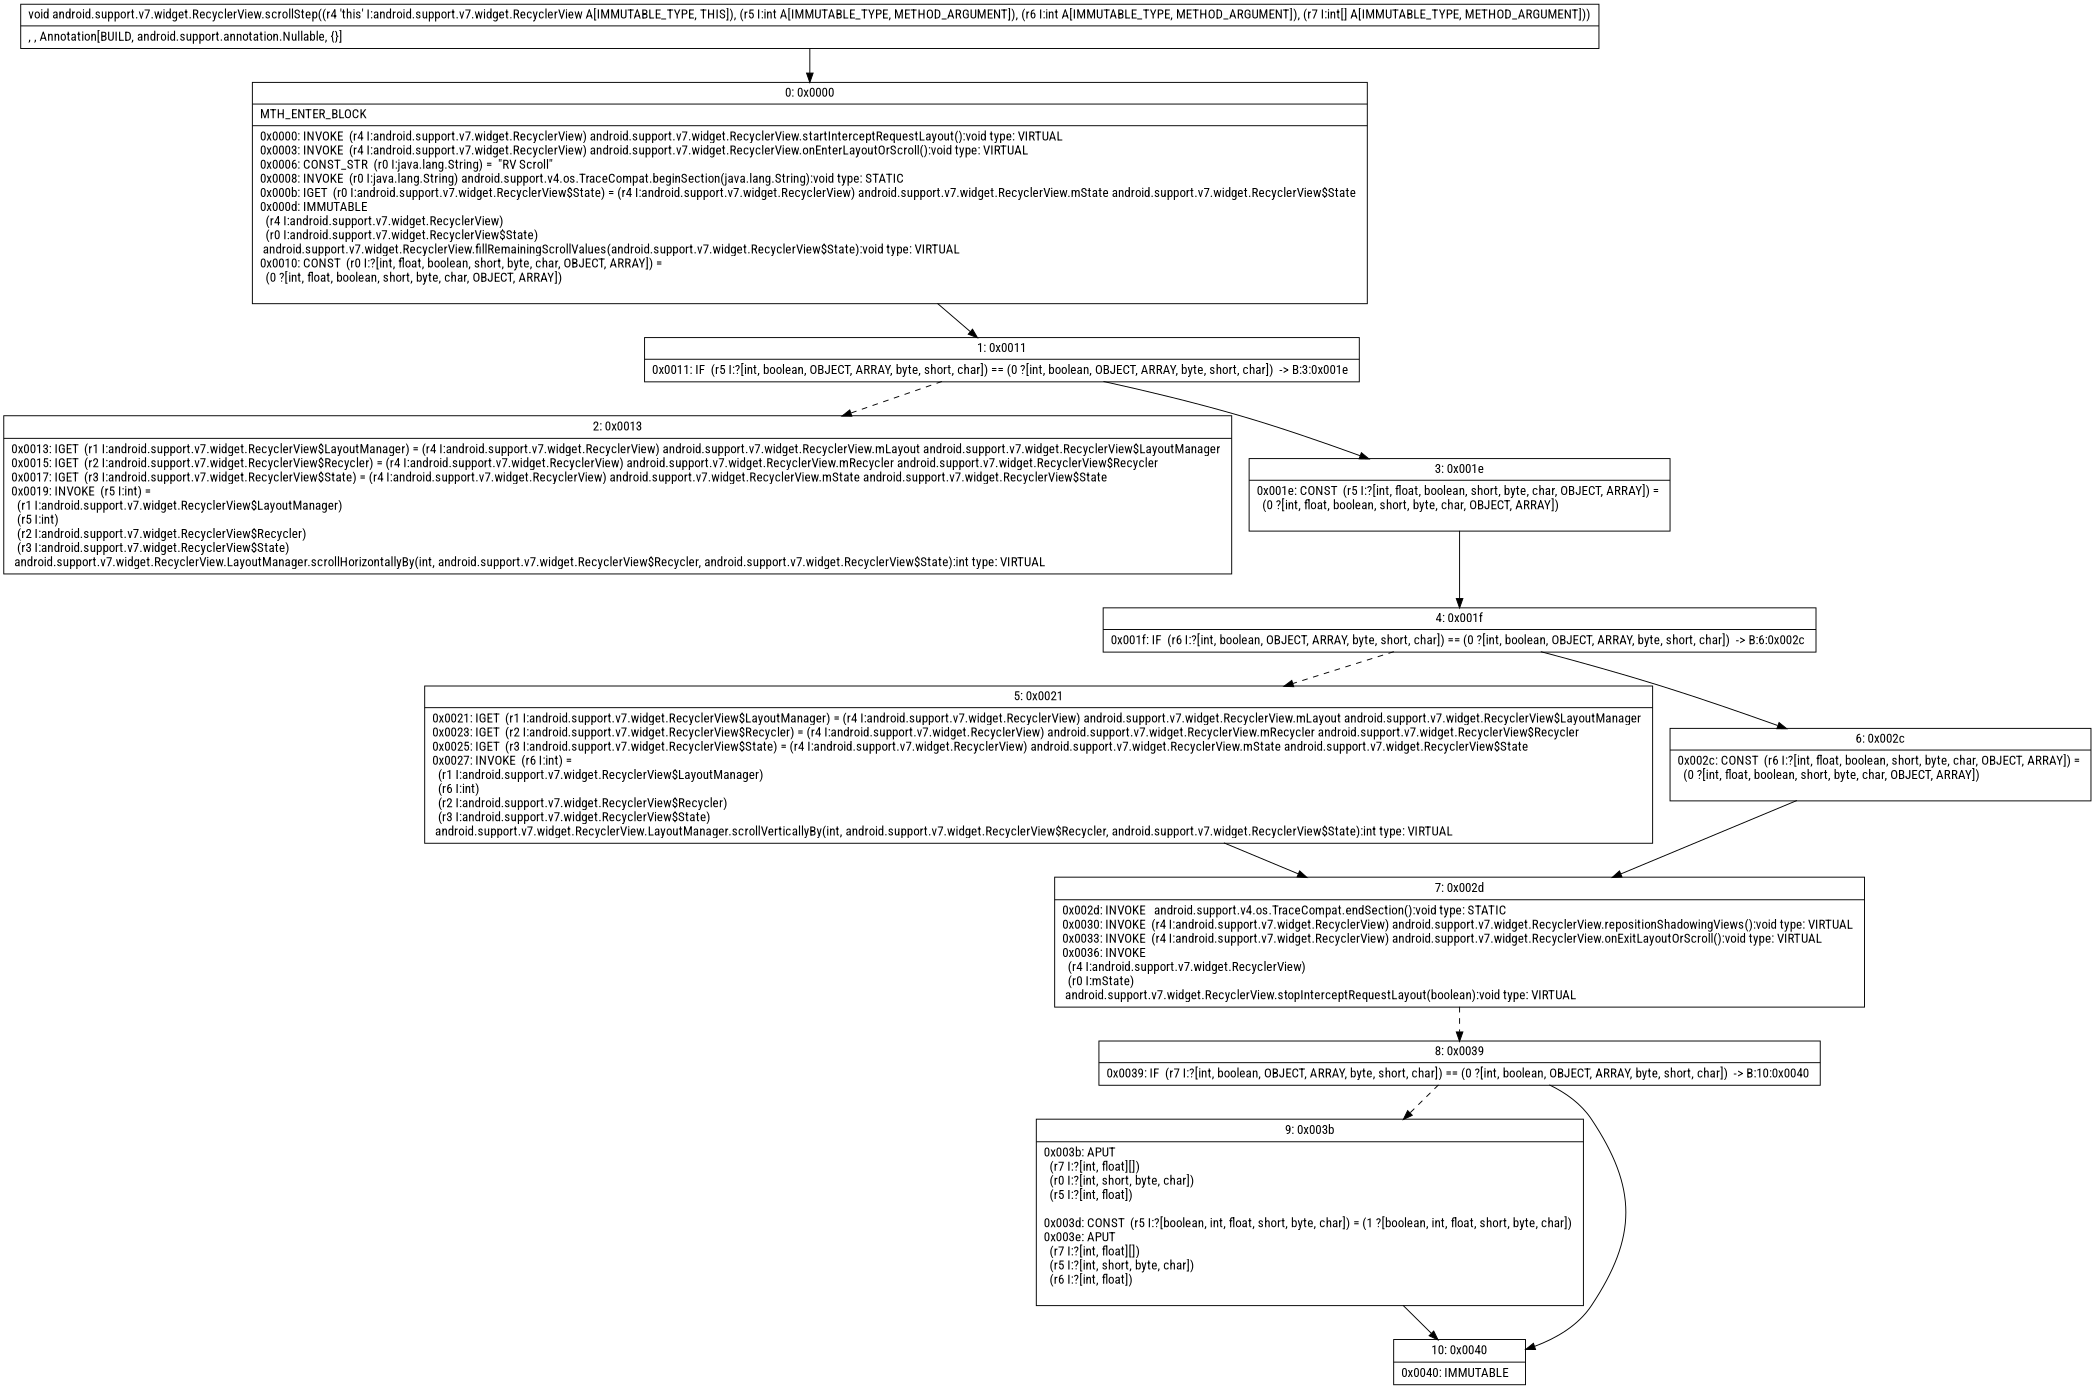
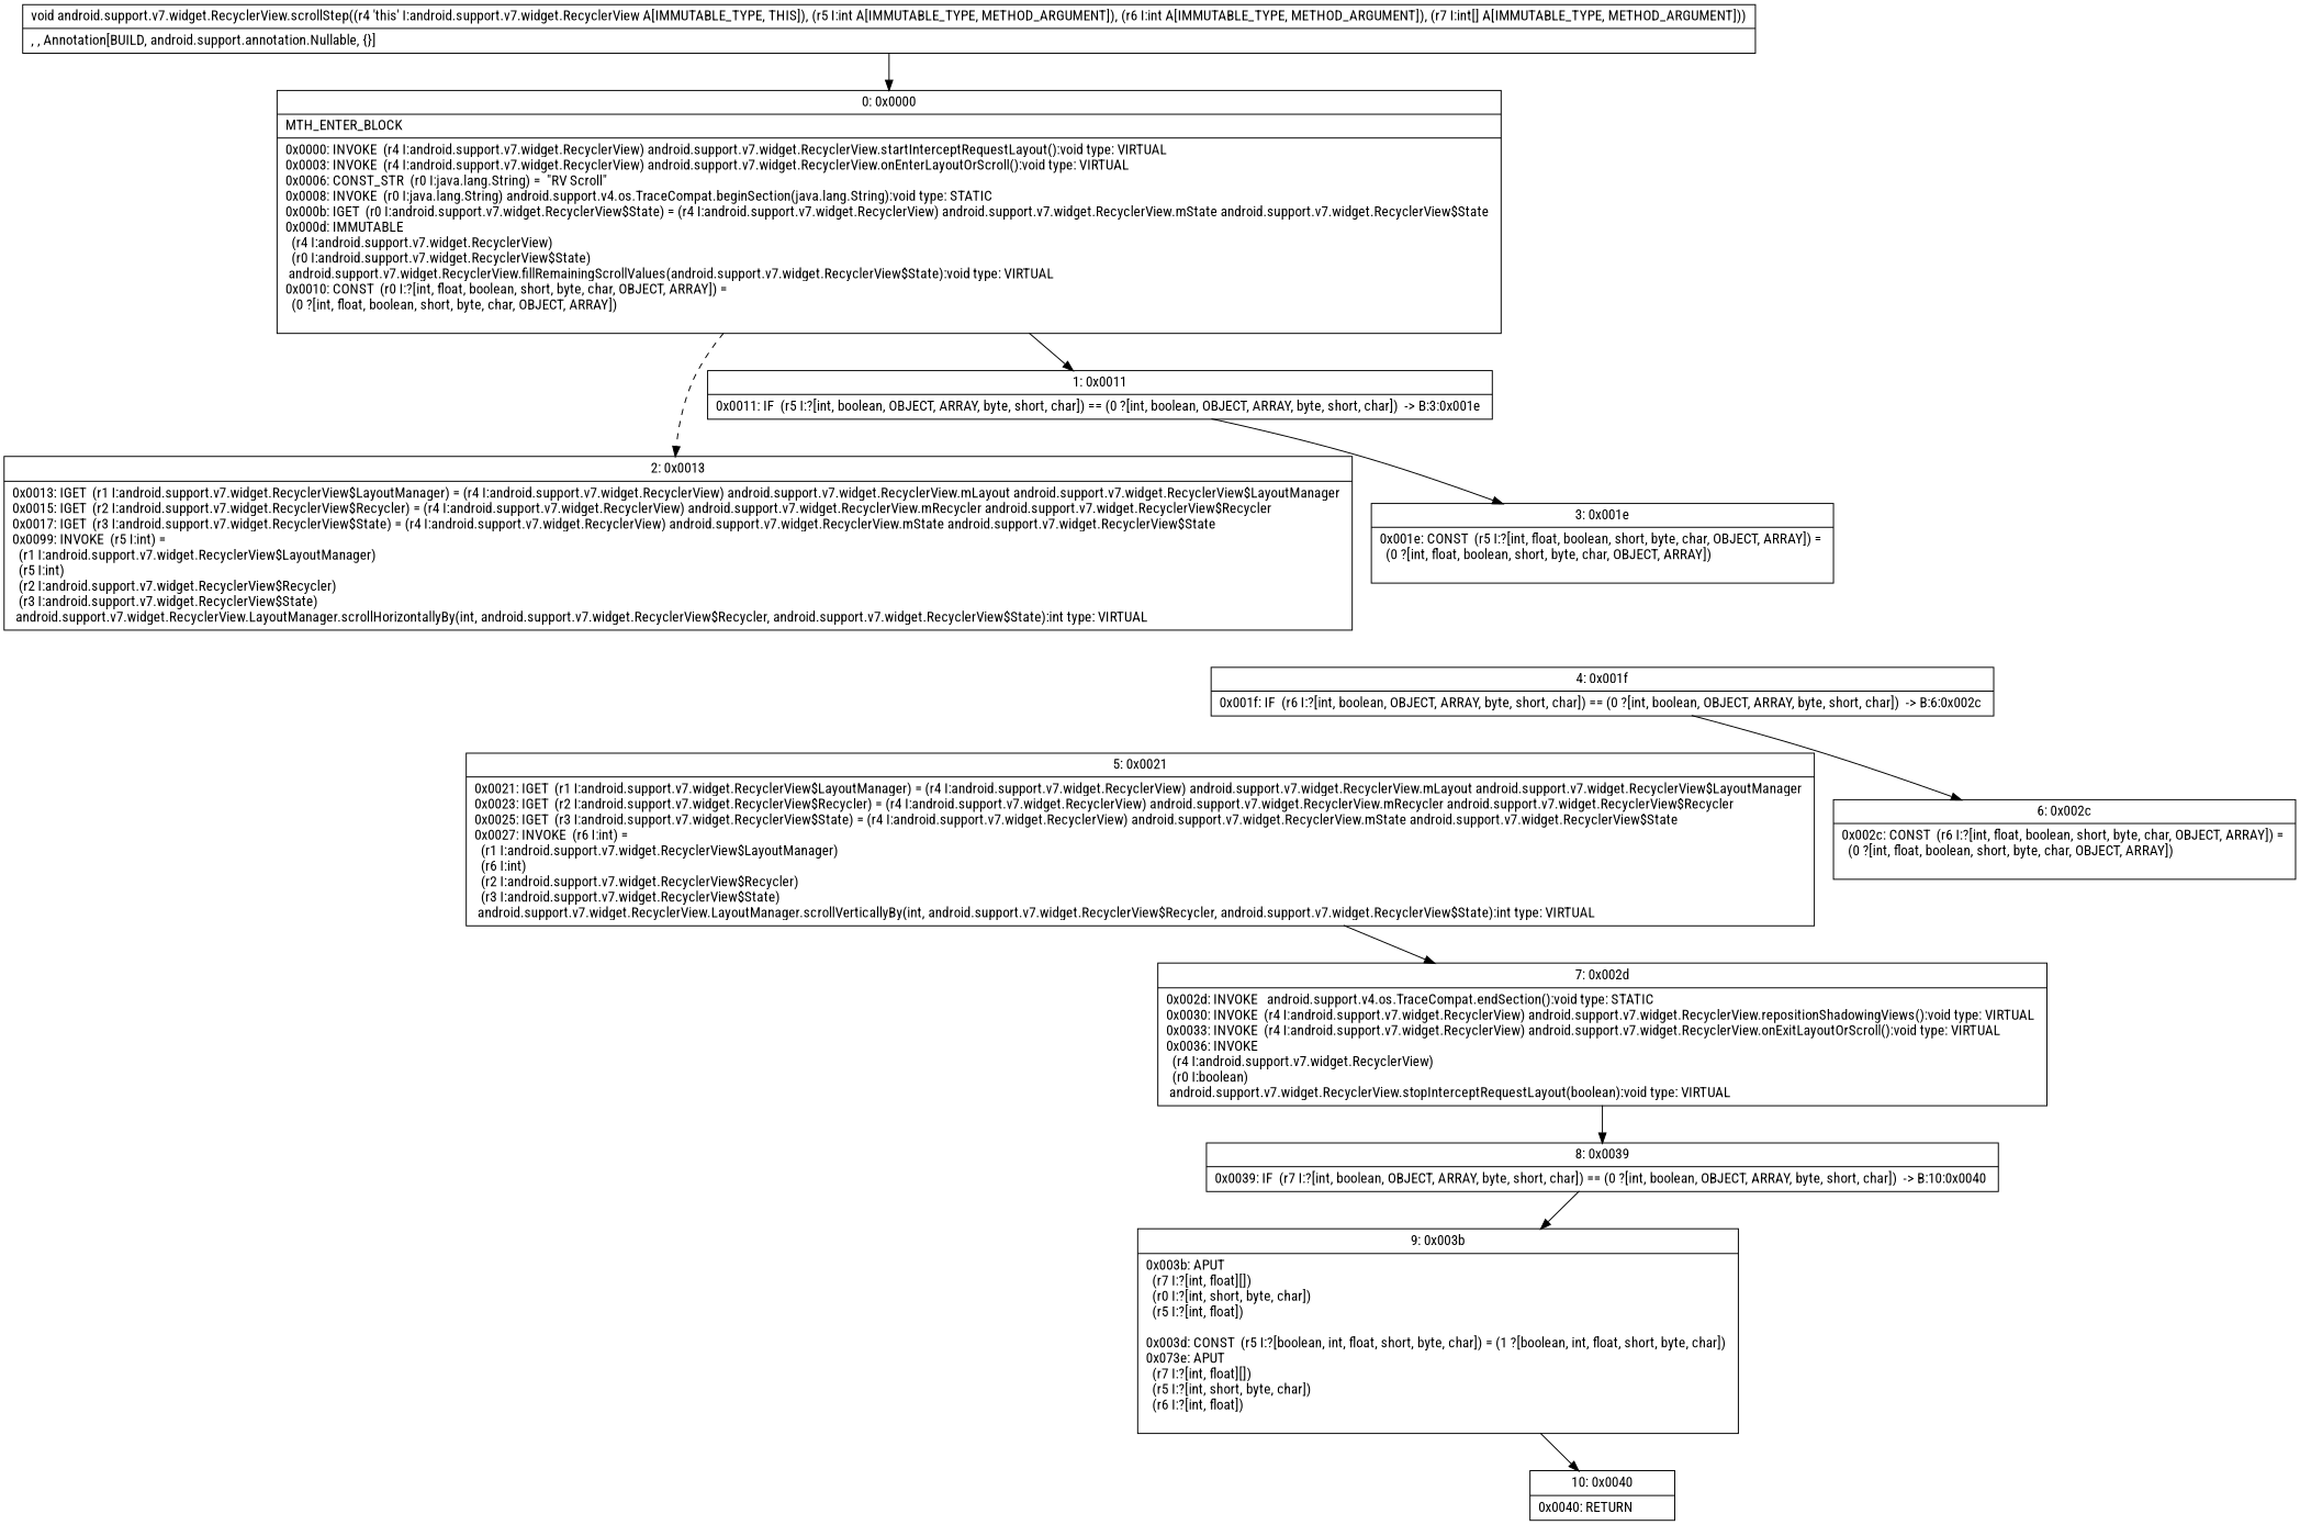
  digraph {
    fontname="Roboto Condensed"
    node [fontname="Roboto Condensed" shape=record]
    edge [fontname="Roboto Condensed"]
    n1 [label="{0\:\ 0x0000|MTH_ENTER_BLOCK\l|0x0000: INVOKE  (r4 I:android.support.v7.widget.RecyclerView) android.support.v7.widget.RecyclerView.startInterceptRequestLayout():void type: VIRTUAL \l0x0003: INVOKE  (r4 I:android.support.v7.widget.RecyclerView) android.support.v7.widget.RecyclerView.onEnterLayoutOrScroll():void type: VIRTUAL \l0x0006: CONST_STR  (r0 I:java.lang.String) =  \"RV Scroll\" \l0x0008: INVOKE  (r0 I:java.lang.String) android.support.v4.os.TraceCompat.beginSection(java.lang.String):void type: STATIC \l0x000b: IGET  (r0 I:android.support.v7.widget.RecyclerView$State) = (r4 I:android.support.v7.widget.RecyclerView) android.support.v7.widget.RecyclerView.mState android.support.v7.widget.RecyclerView$State \l0x000d: IMMUTABLE  \l  (r4 I:android.support.v7.widget.RecyclerView)\l  (r0 I:android.support.v7.widget.RecyclerView$State)\l android.support.v7.widget.RecyclerView.fillRemainingScrollValues(android.support.v7.widget.RecyclerView$State):void type: VIRTUAL \l0x0010: CONST  (r0 I:?[int, float, boolean, short, byte, char, OBJECT, ARRAY]) = \l  (0 ?[int, float, boolean, short, byte, char, OBJECT, ARRAY])\l \l}"]
    n2 [label="{1\:\ 0x0011|0x0011: IF  (r5 I:?[int, boolean, OBJECT, ARRAY, byte, short, char]) == (0 ?[int, boolean, OBJECT, ARRAY, byte, short, char])  \-\> B:3:0x001e \l}"]
-   n3 [label="{2\:\ 0x0013|0x0013: IGET  (r1 I:android.support.v7.widget.RecyclerView$LayoutManager) = (r4 I:android.support.v7.widget.RecyclerView) android.support.v7.widget.RecyclerView.mLayout android.support.v7.widget.RecyclerView$LayoutManager \l0x0015: IGET  (r2 I:android.support.v7.widget.RecyclerView$Recycler) = (r4 I:android.support.v7.widget.RecyclerView) android.support.v7.widget.RecyclerView.mRecycler android.support.v7.widget.RecyclerView$Recycler \l0x0017: IGET  (r3 I:android.support.v7.widget.RecyclerView$State) = (r4 I:android.support.v7.widget.RecyclerView) android.support.v7.widget.RecyclerView.mState android.support.v7.widget.RecyclerView$State \l0x0019: INVOKE  (r5 I:int) = \l  (r1 I:android.support.v7.widget.RecyclerView$LayoutManager)\l  (r5 I:int)\l  (r2 I:android.support.v7.widget.RecyclerView$Recycler)\l  (r3 I:android.support.v7.widget.RecyclerView$State)\l android.support.v7.widget.RecyclerView.LayoutManager.scrollHorizontallyBy(int, android.support.v7.widget.RecyclerView$Recycler, android.support.v7.widget.RecyclerView$State):int type: VIRTUAL \l}"]
+   n3 [label="{2\:\ 0x0013|0x0013: IGET  (r1 I:android.support.v7.widget.RecyclerView$LayoutManager) = (r4 I:android.support.v7.widget.RecyclerView) android.support.v7.widget.RecyclerView.mLayout android.support.v7.widget.RecyclerView$LayoutManager \l0x0015: IGET  (r2 I:android.support.v7.widget.RecyclerView$Recycler) = (r4 I:android.support.v7.widget.RecyclerView) android.support.v7.widget.RecyclerView.mRecycler android.support.v7.widget.RecyclerView$Recycler \l0x0017: IGET  (r3 I:android.support.v7.widget.RecyclerView$State) = (r4 I:android.support.v7.widget.RecyclerView) android.support.v7.widget.RecyclerView.mState android.support.v7.widget.RecyclerView$State \l0x0099: INVOKE  (r5 I:int) = \l  (r1 I:android.support.v7.widget.RecyclerView$LayoutManager)\l  (r5 I:int)\l  (r2 I:android.support.v7.widget.RecyclerView$Recycler)\l  (r3 I:android.support.v7.widget.RecyclerView$State)\l android.support.v7.widget.RecyclerView.LayoutManager.scrollHorizontallyBy(int, android.support.v7.widget.RecyclerView$Recycler, android.support.v7.widget.RecyclerView$State):int type: VIRTUAL \l}"]
    n4 [label="{3\:\ 0x001e|0x001e: CONST  (r5 I:?[int, float, boolean, short, byte, char, OBJECT, ARRAY]) = \l  (0 ?[int, float, boolean, short, byte, char, OBJECT, ARRAY])\l \l}"]
    n5 [label="{4\:\ 0x001f|0x001f: IF  (r6 I:?[int, boolean, OBJECT, ARRAY, byte, short, char]) == (0 ?[int, boolean, OBJECT, ARRAY, byte, short, char])  \-\> B:6:0x002c \l}"]
    n6 [label="{5\:\ 0x0021|0x0021: IGET  (r1 I:android.support.v7.widget.RecyclerView$LayoutManager) = (r4 I:android.support.v7.widget.RecyclerView) android.support.v7.widget.RecyclerView.mLayout android.support.v7.widget.RecyclerView$LayoutManager \l0x0023: IGET  (r2 I:android.support.v7.widget.RecyclerView$Recycler) = (r4 I:android.support.v7.widget.RecyclerView) android.support.v7.widget.RecyclerView.mRecycler android.support.v7.widget.RecyclerView$Recycler \l0x0025: IGET  (r3 I:android.support.v7.widget.RecyclerView$State) = (r4 I:android.support.v7.widget.RecyclerView) android.support.v7.widget.RecyclerView.mState android.support.v7.widget.RecyclerView$State \l0x0027: INVOKE  (r6 I:int) = \l  (r1 I:android.support.v7.widget.RecyclerView$LayoutManager)\l  (r6 I:int)\l  (r2 I:android.support.v7.widget.RecyclerView$Recycler)\l  (r3 I:android.support.v7.widget.RecyclerView$State)\l android.support.v7.widget.RecyclerView.LayoutManager.scrollVerticallyBy(int, android.support.v7.widget.RecyclerView$Recycler, android.support.v7.widget.RecyclerView$State):int type: VIRTUAL \l}"]
    n7 [label="{6\:\ 0x002c|0x002c: CONST  (r6 I:?[int, float, boolean, short, byte, char, OBJECT, ARRAY]) = \l  (0 ?[int, float, boolean, short, byte, char, OBJECT, ARRAY])\l \l}"]
-   n8 [label="{7\:\ 0x002d|0x002d: INVOKE   android.support.v4.os.TraceCompat.endSection():void type: STATIC \l0x0030: INVOKE  (r4 I:android.support.v7.widget.RecyclerView) android.support.v7.widget.RecyclerView.repositionShadowingViews():void type: VIRTUAL \l0x0033: INVOKE  (r4 I:android.support.v7.widget.RecyclerView) android.support.v7.widget.RecyclerView.onExitLayoutOrScroll():void type: VIRTUAL \l0x0036: INVOKE  \l  (r4 I:android.support.v7.widget.RecyclerView)\l  (r0 I:mState)\l android.support.v7.widget.RecyclerView.stopInterceptRequestLayout(boolean):void type: VIRTUAL \l}"]
+   n8 [label="{7\:\ 0x002d|0x002d: INVOKE   android.support.v4.os.TraceCompat.endSection():void type: STATIC \l0x0030: INVOKE  (r4 I:android.support.v7.widget.RecyclerView) android.support.v7.widget.RecyclerView.repositionShadowingViews():void type: VIRTUAL \l0x0033: INVOKE  (r4 I:android.support.v7.widget.RecyclerView) android.support.v7.widget.RecyclerView.onExitLayoutOrScroll():void type: VIRTUAL \l0x0036: INVOKE  \l  (r4 I:android.support.v7.widget.RecyclerView)\l  (r0 I:boolean)\l android.support.v7.widget.RecyclerView.stopInterceptRequestLayout(boolean):void type: VIRTUAL \l}"]
    n9 [label="{8\:\ 0x0039|0x0039: IF  (r7 I:?[int, boolean, OBJECT, ARRAY, byte, short, char]) == (0 ?[int, boolean, OBJECT, ARRAY, byte, short, char])  \-\> B:10:0x0040 \l}"]
-   n10 [label="{9\:\ 0x003b|0x003b: APUT  \l  (r7 I:?[int, float][])\l  (r0 I:?[int, short, byte, char])\l  (r5 I:?[int, float])\l \l0x003d: CONST  (r5 I:?[boolean, int, float, short, byte, char]) = (1 ?[boolean, int, float, short, byte, char]) \l0x003e: APUT  \l  (r7 I:?[int, float][])\l  (r5 I:?[int, short, byte, char])\l  (r6 I:?[int, float])\l \l}"]
-   n11 [label="{10\:\ 0x0040|0x0040: IMMUTABLE   \l}"]
+   n10 [label="{9\:\ 0x003b|0x003b: APUT  \l  (r7 I:?[int, float][])\l  (r0 I:?[int, short, byte, char])\l  (r5 I:?[int, float])\l \l0x003d: CONST  (r5 I:?[boolean, int, float, short, byte, char]) = (1 ?[boolean, int, float, short, byte, char]) \l0x073e: APUT  \l  (r7 I:?[int, float][])\l  (r5 I:?[int, short, byte, char])\l  (r6 I:?[int, float])\l \l}"]
+   n11 [label="{10\:\ 0x0040|0x0040: RETURN   \l}"]
    n12 [label="{void android.support.v7.widget.RecyclerView.scrollStep((r4 'this' I:android.support.v7.widget.RecyclerView A[IMMUTABLE_TYPE, THIS]), (r5 I:int A[IMMUTABLE_TYPE, METHOD_ARGUMENT]), (r6 I:int A[IMMUTABLE_TYPE, METHOD_ARGUMENT]), (r7 I:int[] A[IMMUTABLE_TYPE, METHOD_ARGUMENT]))  | , , Annotation[BUILD, android.support.annotation.Nullable, \{\}]\l}"]
    n1 -> n2
-   n2 -> n3 [style=dashed]
+   n1 -> n3 [style=dashed]
    n2 -> n4
-   n4 -> n5
-   n5 -> n6 [style=dashed]
    n5 -> n7
    n6 -> n8
-   n7 -> n8
-   n8 -> n9 [style=dashed]
-   n9 -> n10 [style=dashed]
-   n9 -> n11
+   n8 -> n9
+   n9 -> n10 [style=solid]
    n10 -> n11
    n12 -> n1
  }
